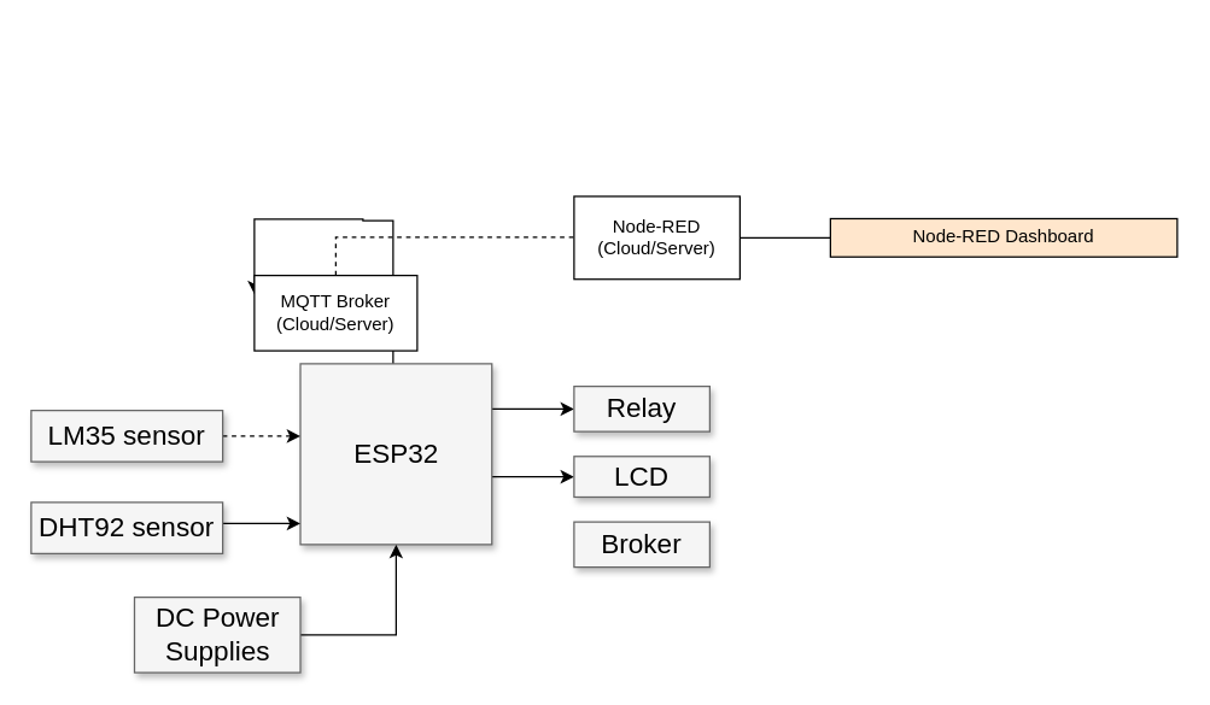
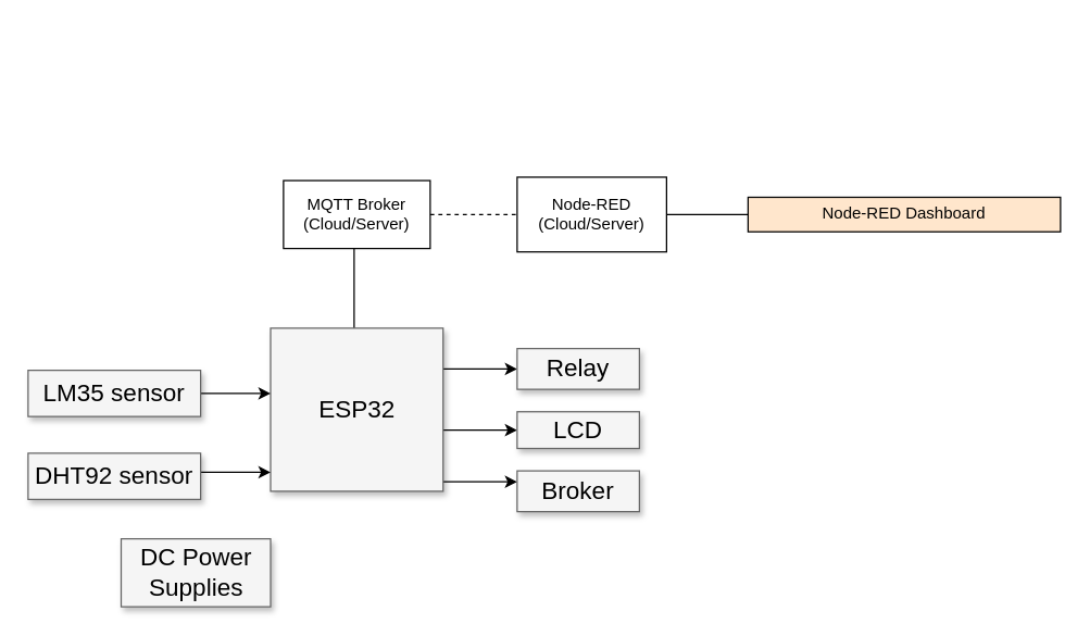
  <mxCell id="0" style=";html=1;" />
  <mxCell id="1" style=";html=1;" parent="0" />
  <mxCell id="2" style="edgeStyle=elbowEdgeStyle;rounded=0;html=1;startArrow=none;startFill=0;jettySize=auto;orthogonalLoop=1;fontSize=18;elbow=vertical;" parent="1" source="6" target="7" edge="1"><mxGeometry relative="1" as="geometry" /></mxCell>
  <mxCell id="3" style="edgeStyle=elbowEdgeStyle;rounded=0;html=1;startArrow=none;startFill=0;jettySize=auto;orthogonalLoop=1;fontSize=18;elbow=vertical;" parent="1" source="6" target="8" edge="1"><mxGeometry relative="1" as="geometry" /></mxCell>
+ <mxCell id="4" style="edgeStyle=elbowEdgeStyle;rounded=0;html=1;startArrow=none;startFill=0;jettySize=auto;orthogonalLoop=1;fontSize=18;elbow=vertical;" parent="1" source="6" target="9" edge="1"><mxGeometry relative="1" as="geometry" /></mxCell>
  <mxCell id="5" value="" style="edgeStyle=orthogonalEdgeStyle;rounded=0;orthogonalLoop=1;jettySize=auto;html=1;entryX=0;entryY=0.25;entryDx=0;entryDy=0;" edge="1" parent="1" source="6" target="18"><mxGeometry relative="1" as="geometry"><mxPoint x="320" y="176" as="targetPoint" /><Array as="points"><mxPoint x="260" y="146" /><mxPoint x="240" y="146" /><mxPoint x="240" y="145" /></Array></mxGeometry></mxCell>
  <mxCell id="6" value="ESP32" style="whiteSpace=wrap;html=1;shadow=1;fontSize=18;fillColor=#f5f5f5;strokeColor=#666666;" parent="1" vertex="1"><mxGeometry x="198.5" y="241" width="127" height="120" as="geometry" /></mxCell>
  <mxCell id="7" value="Relay" style="whiteSpace=wrap;html=1;shadow=1;fontSize=18;fillColor=#f5f5f5;strokeColor=#666666;" parent="1" vertex="1"><mxGeometry x="380" y="256" width="90" height="30" as="geometry" /></mxCell>
  <mxCell id="8" value="LCD" style="whiteSpace=wrap;html=1;shadow=1;fontSize=18;fillColor=#f5f5f5;strokeColor=#666666;" parent="1" vertex="1"><mxGeometry x="380" y="302.5" width="90" height="27" as="geometry" /></mxCell>
  <mxCell id="9" value="Broker" style="whiteSpace=wrap;html=1;shadow=1;fontSize=18;fillColor=#f5f5f5;strokeColor=#666666;" parent="1" vertex="1"><mxGeometry x="380" y="346" width="90" height="30" as="geometry" /></mxCell>
- <mxCell id="10" style="edgeStyle=elbowEdgeStyle;rounded=0;html=1;startArrow=none;startFill=0;jettySize=auto;orthogonalLoop=1;fontSize=18;elbow=vertical;dashed=1;" parent="1" source="11" target="6" edge="1"><mxGeometry relative="1" as="geometry"><Array as="points"><mxPoint x="147" y="290" /></Array></mxGeometry></mxCell>
+ <mxCell id="10" style="edgeStyle=elbowEdgeStyle;rounded=0;html=1;startArrow=none;startFill=0;jettySize=auto;orthogonalLoop=1;fontSize=18;elbow=vertical;" parent="1" source="11" target="6" edge="1"><mxGeometry relative="1" as="geometry"><Array as="points"><mxPoint x="147" y="290" /></Array></mxGeometry></mxCell>
  <mxCell id="11" value="LM35 sensor" style="whiteSpace=wrap;html=1;shadow=1;fontSize=18;fillColor=#f5f5f5;strokeColor=#666666;" parent="1" vertex="1"><mxGeometry x="20" y="272" width="127" height="34" as="geometry" /></mxCell>
  <mxCell id="12" style="edgeStyle=elbowEdgeStyle;rounded=0;html=1;startArrow=none;startFill=0;jettySize=auto;orthogonalLoop=1;fontSize=18;elbow=vertical;" parent="1" source="13" target="6" edge="1"><mxGeometry relative="1" as="geometry" /></mxCell>
  <mxCell id="13" value="DHT92 sensor" style="whiteSpace=wrap;html=1;shadow=1;fontSize=18;fillColor=#f5f5f5;strokeColor=#666666;" parent="1" vertex="1"><mxGeometry x="20" y="333" width="127" height="34" as="geometry" /></mxCell>
- <mxCell id="14" style="edgeStyle=orthogonalEdgeStyle;rounded=0;orthogonalLoop=1;jettySize=auto;html=1;exitX=1;exitY=0.5;exitDx=0;exitDy=0;entryX=0.5;entryY=1;entryDx=0;entryDy=0;" edge="1" parent="1" source="15" target="6"><mxGeometry relative="1" as="geometry" /></mxCell>
  <mxCell id="15" value="DC Power Supplies" style="whiteSpace=wrap;html=1;shadow=1;fontSize=18;fillColor=#f5f5f5;strokeColor=#666666;" parent="1" vertex="1"><mxGeometry x="88.5" y="396" width="110" height="50" as="geometry" /></mxCell>
  <mxCell id="16" value="" style="shape=image;verticalLabelPosition=bottom;labelBackgroundColor=default;verticalAlign=top;aspect=fixed;imageAspect=0;image=https://upload.wikimedia.org/wikipedia/commons/2/2b/Node-red-icon.png;" vertex="1" parent="1"><mxGeometry x="381.81" y="26" width="106.38" height="106.38" as="geometry" /></mxCell>
  <mxCell id="17" value="" style="edgeStyle=orthogonalEdgeStyle;rounded=0;orthogonalLoop=1;jettySize=auto;html=1;entryX=0.835;entryY=0.657;entryDx=0;entryDy=0;entryPerimeter=0;dashed=1;" edge="1" parent="1" source="18" target="20"><mxGeometry relative="1" as="geometry"><Array as="points"><mxPoint x="367" y="157" /><mxPoint x="510" y="157" /></Array></mxGeometry></mxCell>
- <mxCell id="18" value="MQTT Broker&lt;div&gt;(Cloud/Server)&lt;/div&gt;" style="rounded=0;whiteSpace=wrap;html=1;" vertex="1" parent="1"><mxGeometry x="168" y="182.38" width="108" height="50" as="geometry" /></mxCell>
+ <mxCell id="18" value="MQTT Broker&lt;div&gt;(Cloud/Server)&lt;/div&gt;" style="rounded=0;whiteSpace=wrap;html=1;" vertex="1" parent="1"><mxGeometry x="208" y="132.38" width="108" height="50" as="geometry" /></mxCell>
  <mxCell id="19" value="" style="edgeStyle=orthogonalEdgeStyle;rounded=0;orthogonalLoop=1;jettySize=auto;html=1;entryX=0.089;entryY=0.917;entryDx=0;entryDy=0;entryPerimeter=0;" edge="1" parent="1" source="20" target="23"><mxGeometry relative="1" as="geometry"><Array as="points"><mxPoint x="564" y="157" /><mxPoint x="620" y="157" /></Array></mxGeometry></mxCell>
  <mxCell id="20" value="Node-RED&lt;br&gt;(Cloud/Server)" style="rounded=0;whiteSpace=wrap;html=1;" vertex="1" parent="1"><mxGeometry x="380" y="129.88" width="110" height="55" as="geometry" /></mxCell>
  <mxCell id="21" style="edgeStyle=orthogonalEdgeStyle;rounded=0;orthogonalLoop=1;jettySize=auto;html=1;exitX=0.5;exitY=1;exitDx=0;exitDy=0;" edge="1" parent="1" source="13" target="13"><mxGeometry relative="1" as="geometry" /></mxCell>
  <mxCell id="22" value="" style="shape=image;verticalLabelPosition=bottom;labelBackgroundColor=default;verticalAlign=top;aspect=fixed;imageAspect=0;image=https://nodered.org/images/dashboardl.png;" vertex="1" parent="1"><mxGeometry x="550" y="26" width="230" height="118.07" as="geometry" /></mxCell>
  <mxCell id="23" value="Node-RED&amp;nbsp;Dashboard" style="rounded=0;whiteSpace=wrap;html=1;fillColor=#ffe6cc;" vertex="1" parent="1"><mxGeometry x="550" y="144.68" width="230" height="25.4" as="geometry" /></mxCell>
  <mxCell id="24" value="" style="shape=image;verticalLabelPosition=bottom;labelBackgroundColor=default;verticalAlign=top;aspect=fixed;imageAspect=0;image=https://img.stackshare.io/service/5553/default_2dcac61412b6471ead5aefeb132d01c1fb844e96.png;" vertex="1" parent="1"><mxGeometry x="206.25" y="20.13" width="109.75" height="109.75" as="geometry" /></mxCell>
